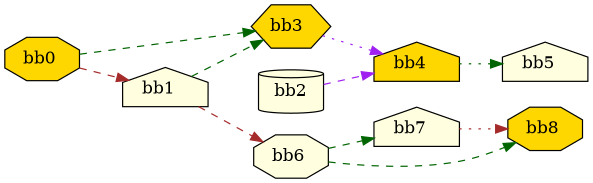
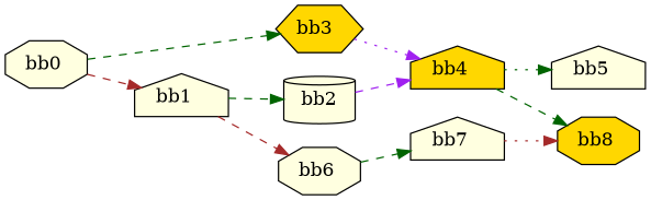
  digraph {
    rankdir=LR
    node [fillcolor=lightyellow shape=house style=filled]
    edge [color=darkgreen style=dashed]
-   n1 [fillcolor=gold label="bb0\l" shape=octagon]
+   n1 [label="bb0\l" shape=octagon]
    n2 [label="bb1\l"]
    n3 [fillcolor=gold label="bb3\l" shape=hexagon]
    n4 [label="bb2\l" shape=cylinder]
    n5 [label="bb6\l" shape=octagon]
    n6 [fillcolor=gold label="bb4\l"]
    n7 [label="bb7\l"]
    n8 [label="bb5\l"]
    n9 [fillcolor=gold label="bb8\l" shape=octagon]
    n1 -> n2 [color=brown]
    n1 -> n3
-   n2 -> n3
+   n2 -> n4
    n2 -> n5 [color=brown]
    n3 -> n6 [color=purple style=dotted]
    n4 -> n6 [color=purple]
    n5 -> n7
    n6 -> n8 [style=dotted]
-   n5 -> n9
+   n6 -> n9
    n7 -> n9 [color=brown style=dotted]
  }
